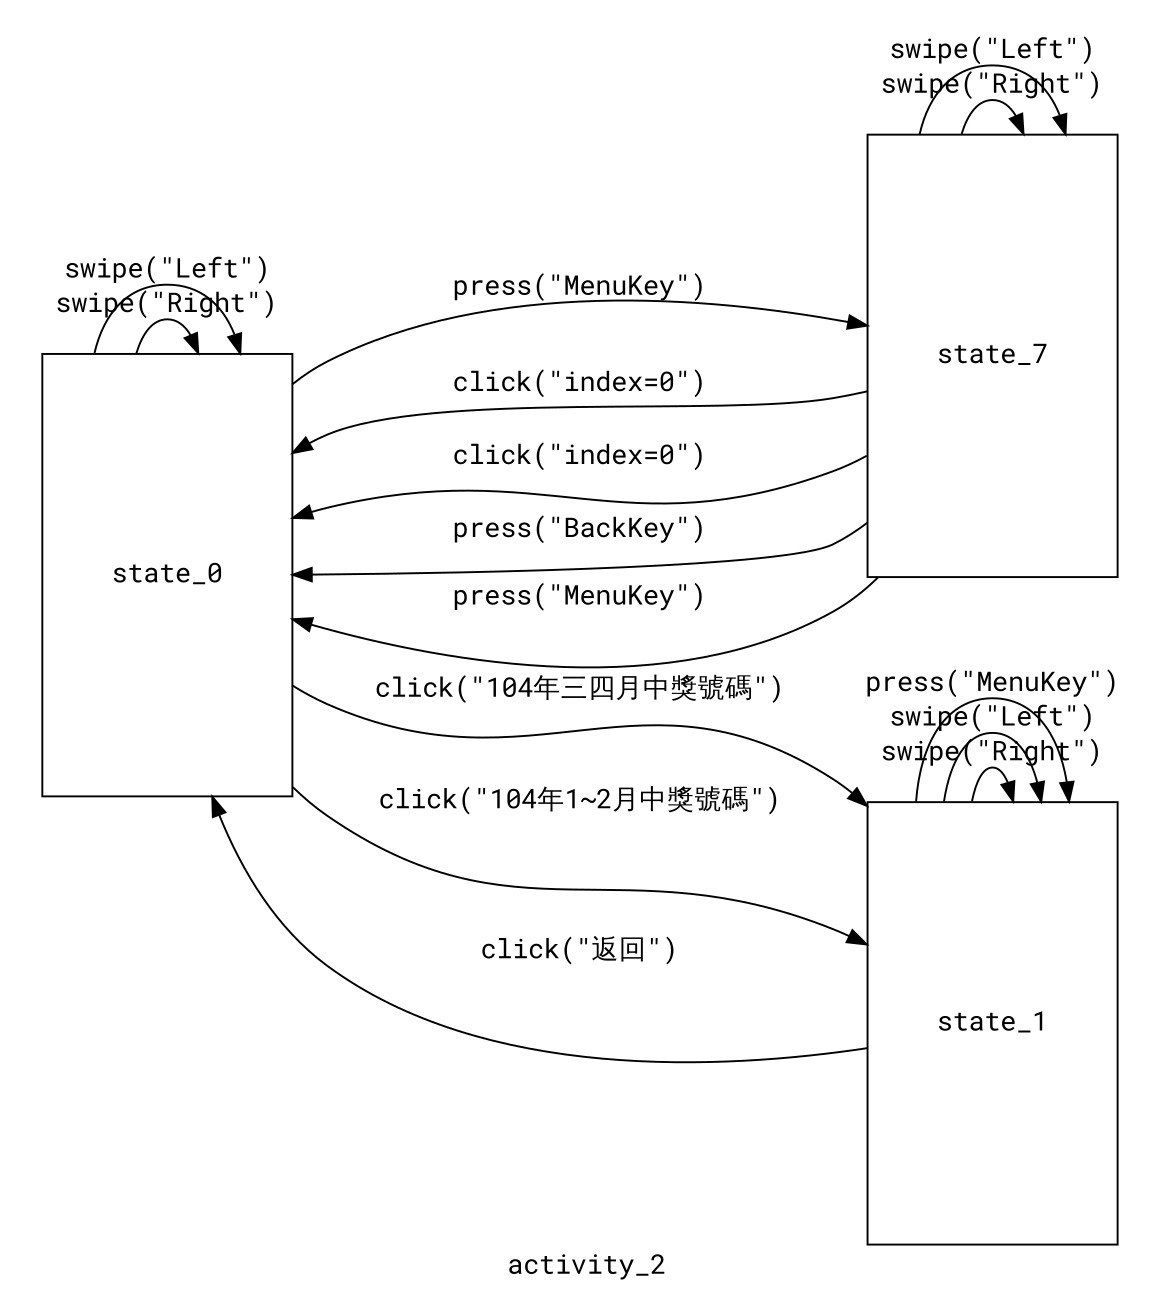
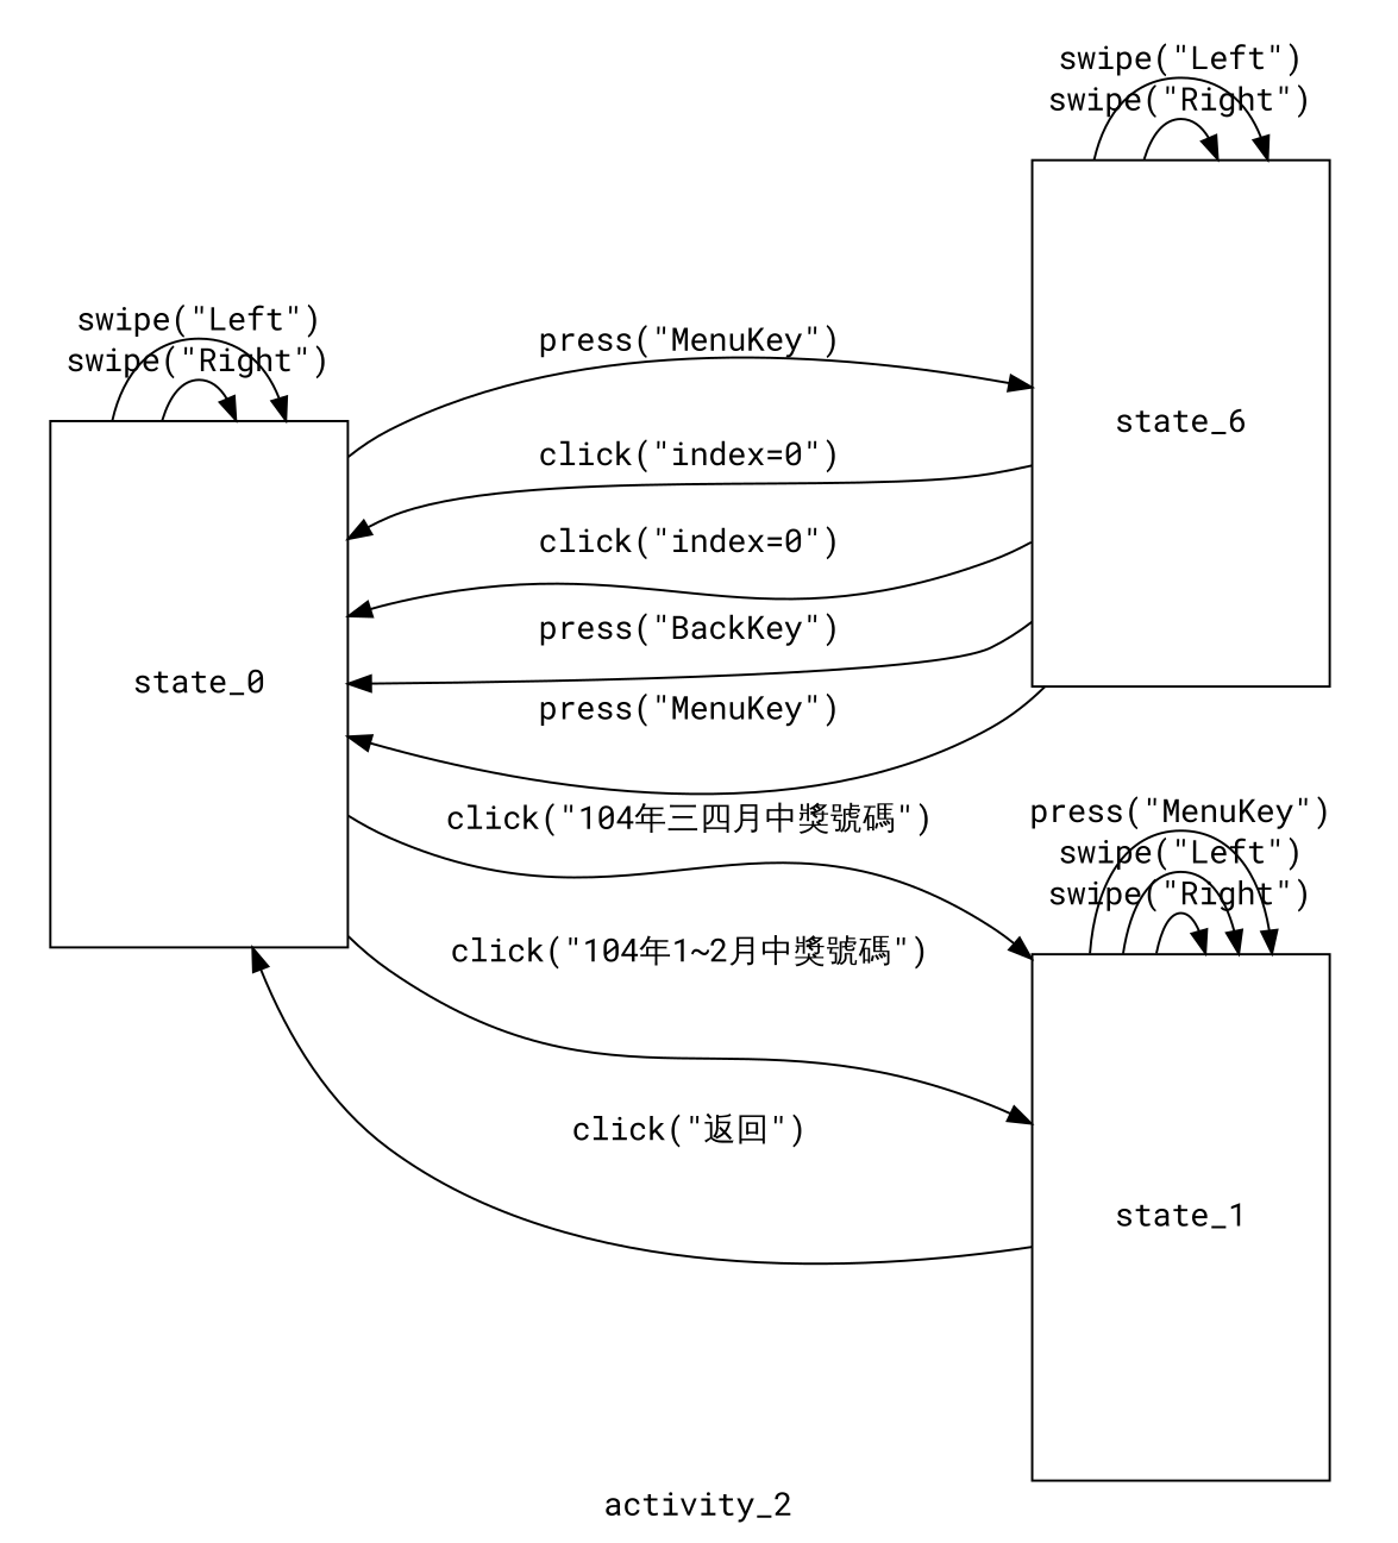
  digraph {
    color=red
    fontname="Roboto Mono"
    label="   activity_2   "
    rankdir=LR
    node [fixedsize=true fontname="Roboto Mono" shape=box]
    edge [fontname="Roboto Mono"]
    state_0 [height=3.2 width=1.8]
-   state_6 [height=3.2 width=1.8 label=state_7]
+   state_6 [height=3.2 width=1.8]
    state_1 [height=3.2 width=1.8]
    state_0 -> state_0 [label="   swipe(\"Right\")   "]
    state_0 -> state_0 [label="   swipe(\"Left\")   "]
    state_0 -> state_6 [label="   press(\"MenuKey\")   "]
    state_0 -> state_1 [label="   click(\"104年三四月中獎號碼\")   "]
    state_0 -> state_1 [label="   click(\"104年1~2月中獎號碼\")   "]
    state_6 -> state_0 [label="   click(\"index=0\")   "]
    state_6 -> state_0 [label="   click(\"index=0\")   "]
    state_6 -> state_0 [label="   press(\"BackKey\")   "]
    state_6 -> state_0 [label="   press(\"MenuKey\")   "]
    state_6 -> state_6 [label="   swipe(\"Right\")   "]
    state_6 -> state_6 [label="   swipe(\"Left\")   "]
    state_1 -> state_0 [label="   click(\"返回\")   "]
    state_1 -> state_1 [label="   swipe(\"Right\")   "]
    state_1 -> state_1 [label="   swipe(\"Left\")   "]
    state_1 -> state_1 [label="   press(\"MenuKey\")   "]
  }
